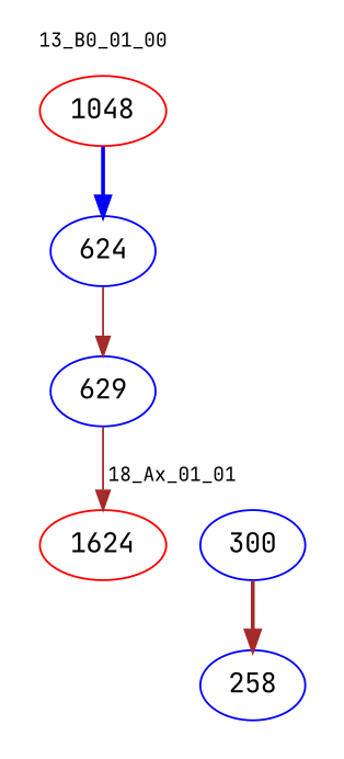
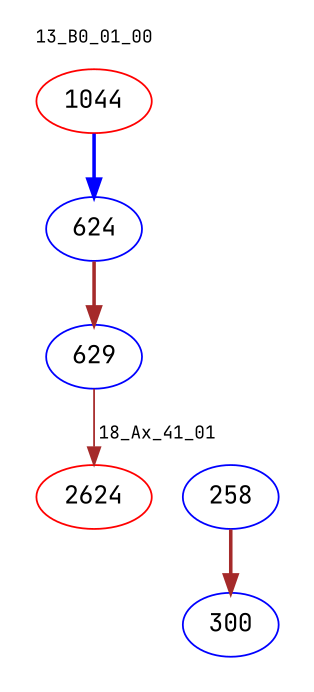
  digraph {
    fontname="JetBrains Mono"
    node [color=blue fontname="JetBrains Mono"]
    edge [color=brown fontname="JetBrains Mono" style=bold]
    n1 [label=258]
    n2 [label=300]
-   n3 [color=red label=1624]
+   n3 [color=red label=2624]
    n4 [label=624]
    n5 [label=629]
-   n6 [color=red label=1048]
+   n6 [color=red label=1044]
    subgraph cluster_1 {
      color=white
      fontsize=10
-     label="18_Ax_01_01"
+     label="18_Ax_41_01"
      n1
      n2
      n3
    }
    subgraph cluster_2 {
      color=white
      fontsize=10
      label="13_B0_01_00"
      n4
      n5
      n6
    }
-   n2 -> n1
-   n4 -> n5 [style=solid]
+   n1 -> n2
+   n4 -> n5
    n5 -> n3 [style=solid]
    n6 -> n4 [color=blue]
  }
